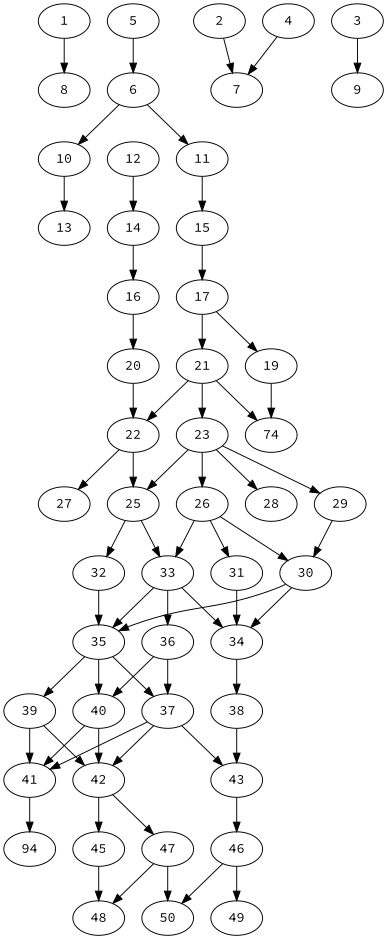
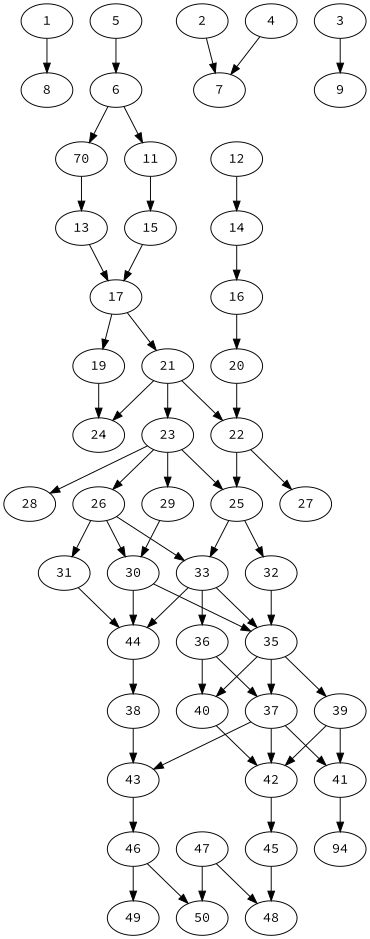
  digraph {
    fontname="Source Code Pro"
    node [alpha=0.19 fontname="Source Code Pro"]
    edge [fontname="Source Code Pro"]
    1 [alpha=0.18 expect_size=16954368]
    8 [alpha=0.04 expect_size=30401536]
    12 [alpha=0.01 expect_size=23864320]
    14 [expect_size=25706496]
    2 [alpha=0.12 expect_size=41276416]
    7 [alpha=0.14 expect_size=25744384]
    3 [alpha=0.09 expect_size=51610624]
    9 [alpha=0.11 expect_size=25981952]
    4 [alpha=0.03 expect_size=38977536]
    5 [alpha=0.10 expect_size=24887296]
    6 [alpha=0.06 expect_size=46369792]
-   10 [alpha=0.03 expect_size=13390848]
+   10 [alpha=0.03 expect_size=13390848 label=70]
    11 [expect_size=28706816]
    13 [expect_size=52013056]
    15 [alpha=0.03 expect_size=31927296]
    17 [alpha=0.02 expect_size=20368384]
    16 [alpha=0.08 expect_size=7377920]
    19 [alpha=0.13 expect_size=16215040]
    21 [alpha=0.17 expect_size=48207872]
    20 [alpha=0.03 expect_size=41318400]
-   24 [expect_size=44969984 label=74]
+   24 [expect_size=44969984]
    23 [alpha=0.16 expect_size=47217664]
    22 [alpha=0.07 expect_size=45150208]
    25 [alpha=0.11 expect_size=42400768]
    26 [alpha=0.00 expect_size=49261568]
    28 [alpha=0.07 expect_size=25356288]
    29 [alpha=0.04 expect_size=5911552]
    27 [alpha=0.18 expect_size=20083712]
    32 [alpha=0.15 expect_size=37166080]
    33 [alpha=0.13 expect_size=5439488]
    30 [alpha=0.05 expect_size=37682176]
    31 [alpha=0.16 expect_size=44195840]
    35 [expect_size=40736768]
-   34 [alpha=0.00 expect_size=42570752]
+   34 [alpha=0.00 expect_size=42570752 label=44]
    36 [alpha=0.18 expect_size=19582976]
    37 [alpha=0.04 expect_size=20236288]
    39 [alpha=0.02 expect_size=32073728]
    40 [alpha=0.08 expect_size=41970688]
    38 [alpha=0.10 expect_size=16014336]
    43 [alpha=0.14 expect_size=31027200]
    41 [alpha=0.13 expect_size=6666240]
    42 [alpha=0.15 expect_size=43997184]
    46 [alpha=0.13 expect_size=11833344]
    n44 [alpha=0.11 expect_size=14527488 label=94]
    45 [alpha=0.03 expect_size=14963712]
    47 [alpha=0.10 expect_size=7273472]
    48 [alpha=0.16 expect_size=16409600]
    50 [alpha=0.01 expect_size=45322240]
    49 [alpha=0.02 expect_size=41163776]
    1 -> 8
    12 -> 14
    14 -> 16
    2 -> 7
    3 -> 9
    4 -> 7
    5 -> 6
    6 -> 10
    6 -> 11
    10 -> 13
    11 -> 15
+   13 -> 17
    15 -> 17
    17 -> 19
    17 -> 21
    16 -> 20
    19 -> 24
    21 -> 24
    21 -> 23
    21 -> 22
    20 -> 22
    23 -> 25
    23 -> 26
    23 -> 28
    23 -> 29
    22 -> 25
    22 -> 27
    25 -> 32
    25 -> 33
    26 -> 33
    26 -> 30
    26 -> 31
    29 -> 30
    32 -> 35
    33 -> 35
    33 -> 34
    33 -> 36
    30 -> 35
    30 -> 34
    31 -> 34
    35 -> 37
    35 -> 39
    35 -> 40
    34 -> 38
    36 -> 37
    36 -> 40
    37 -> 43
    37 -> 41
    37 -> 42
    39 -> 41
    39 -> 42
-   40 -> 41
    40 -> 42
    38 -> 43
    43 -> 46
    41 -> n44
    42 -> 45
-   42 -> 47
    46 -> 50
    46 -> 49
    45 -> 48
    47 -> 48
    47 -> 50
  }
